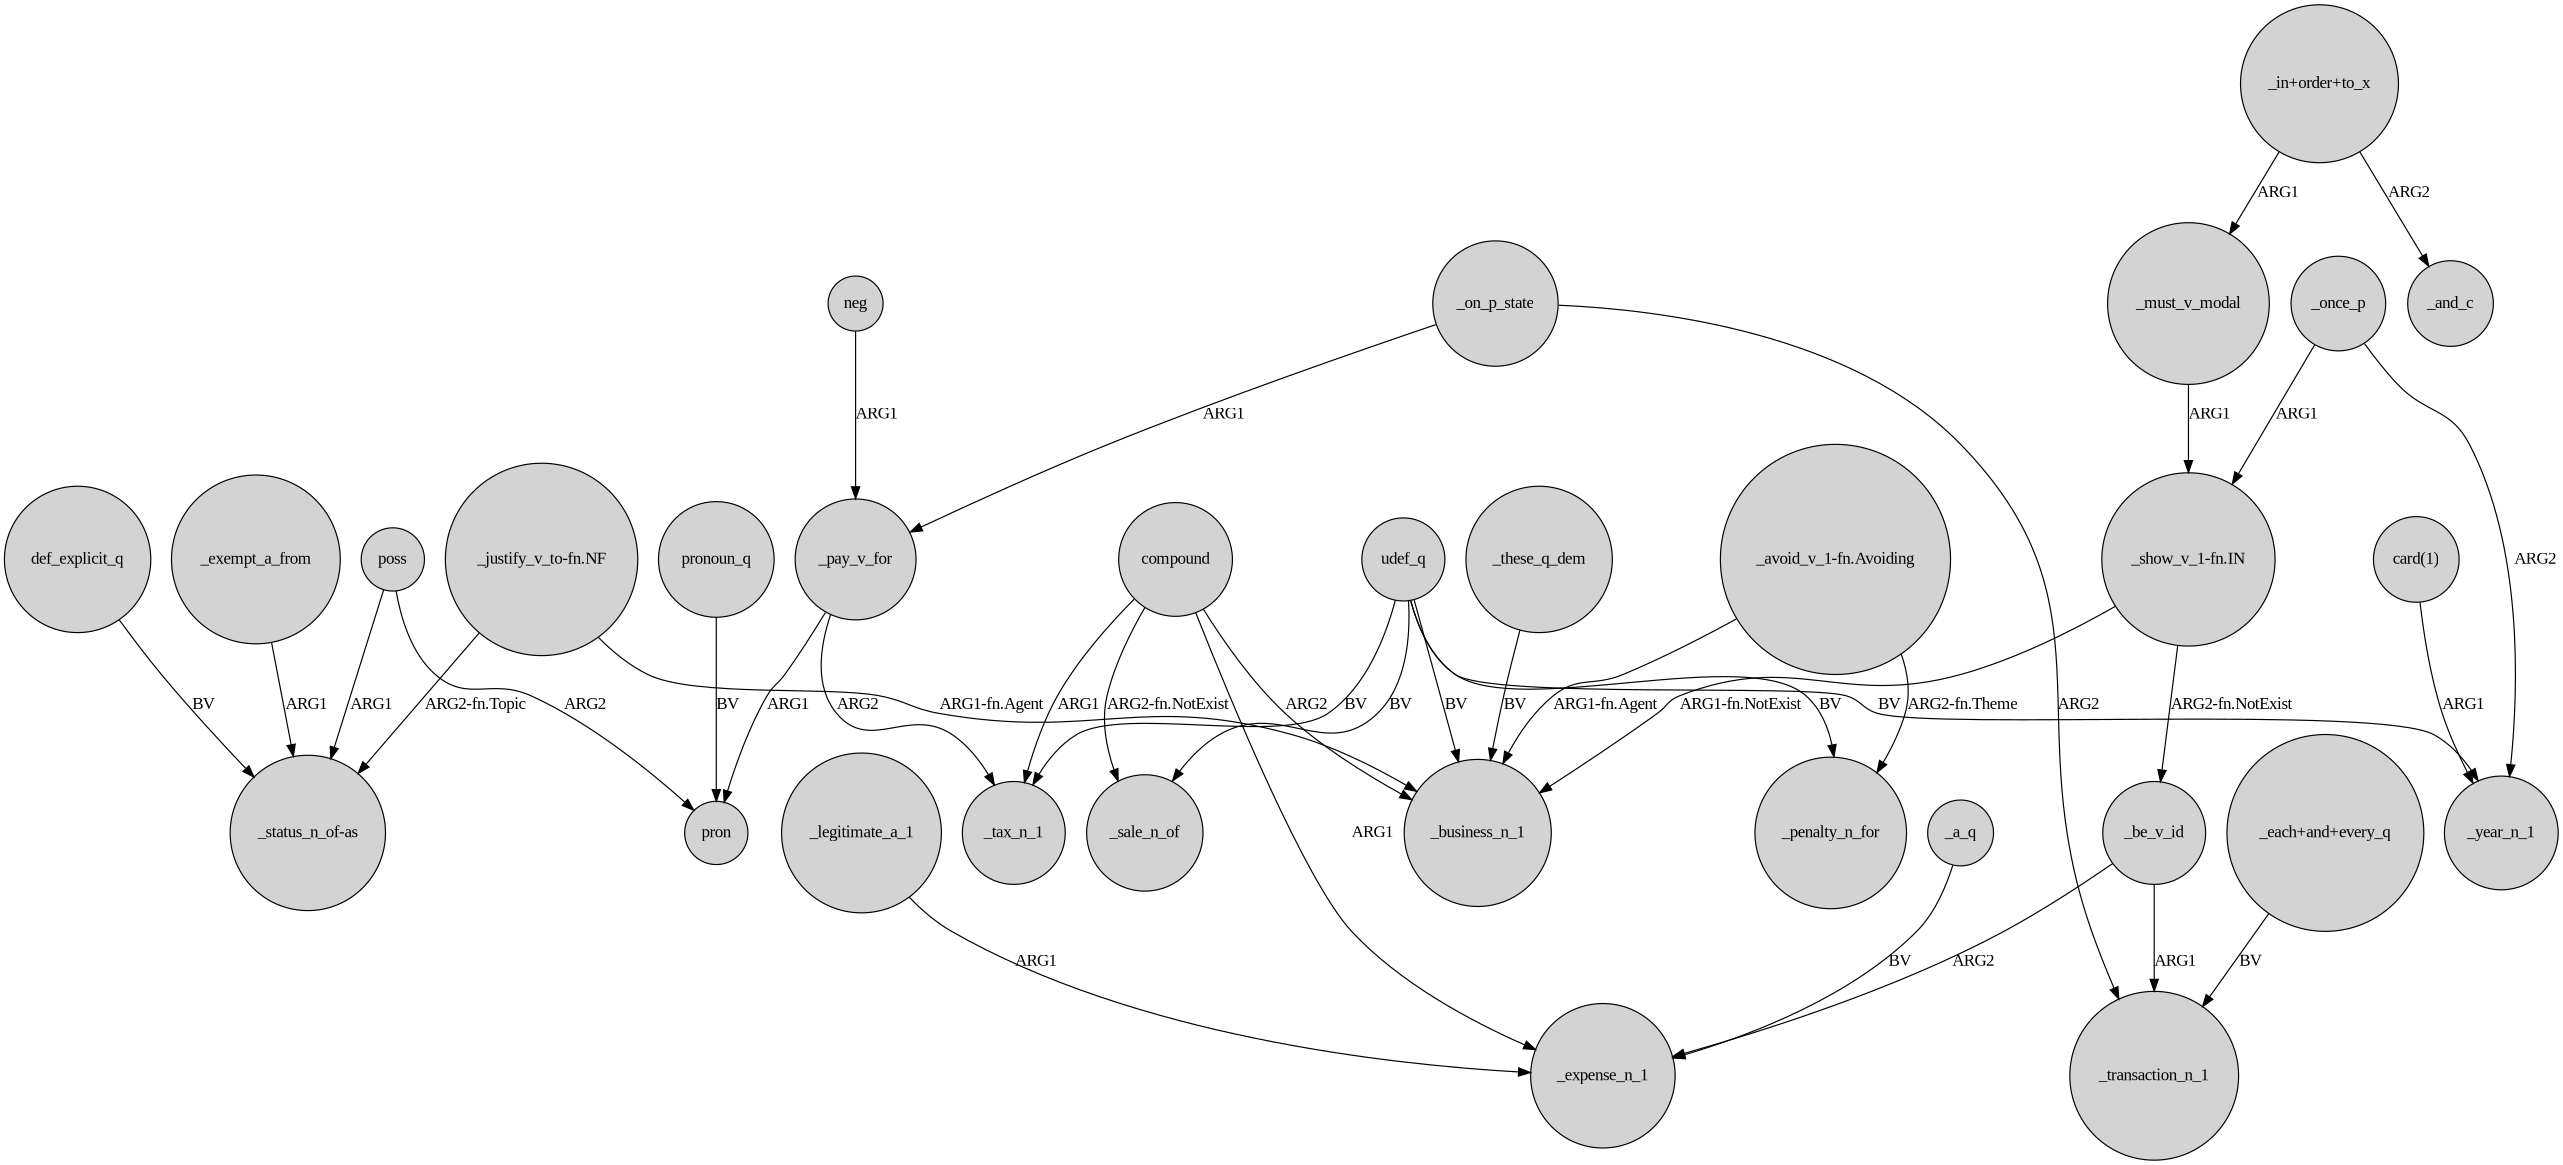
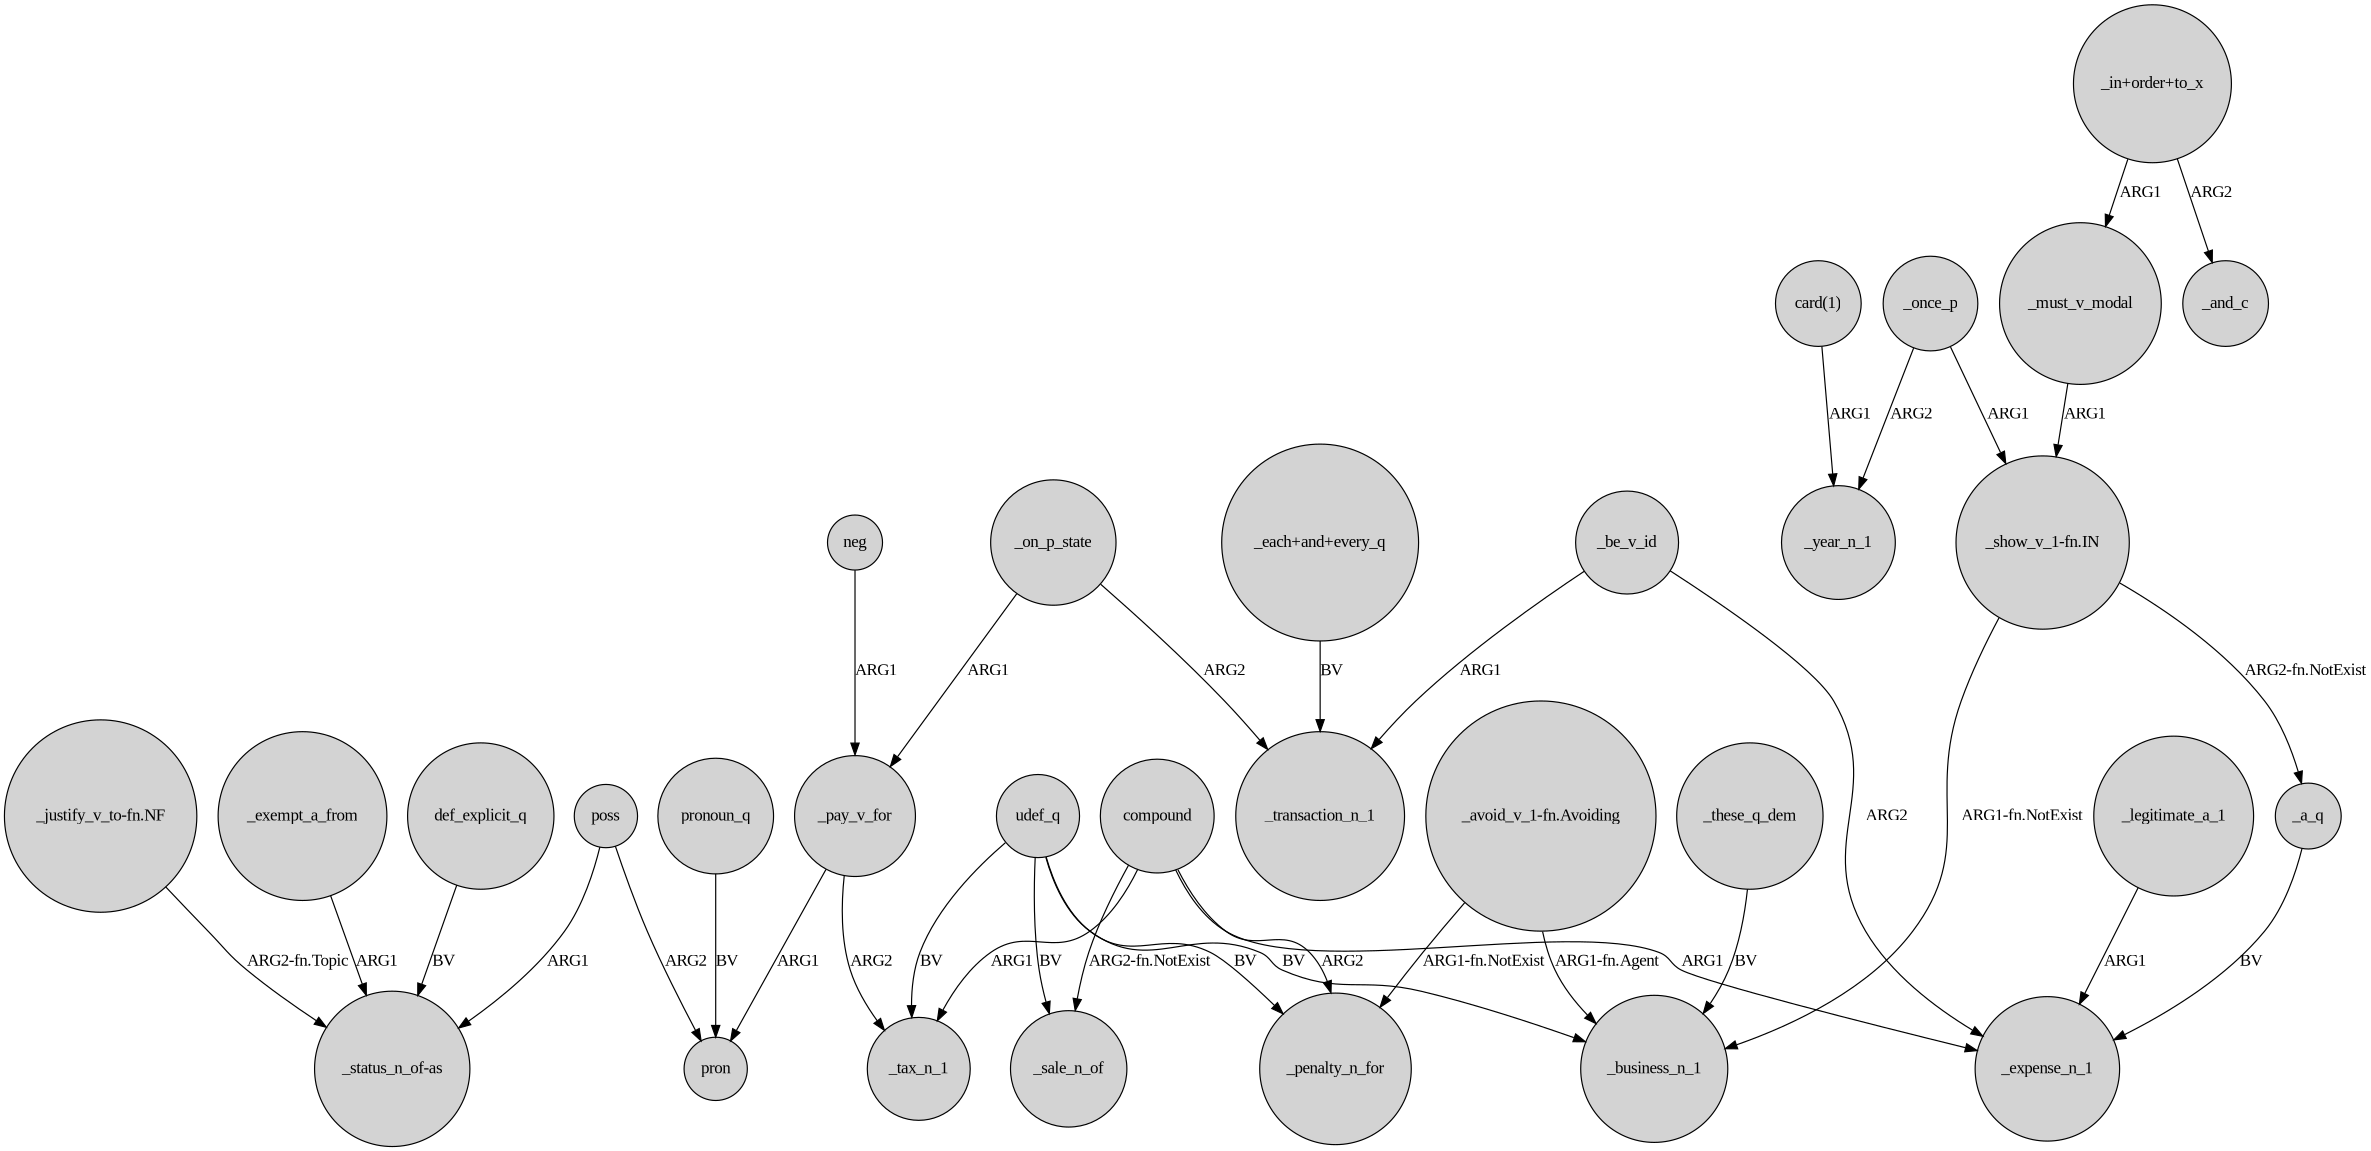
  digraph {
    fontname="Liberation Serif"
    node [fontname="Liberation Serif" shape=circle style=filled]
    edge [fontname="Liberation Serif"]
    neg
    _pay_v_for
    pron
    _tax_n_1
    compound
    _expense_n_1
    _business_n_1
    _sale_n_of
    "_each+and+every_q"
    _transaction_n_1
    poss
    "_status_n_of-as"
    _on_p_state
    "_avoid_v_1-fn.Avoiding"
    _penalty_n_for
    "_justify_v_to-fn.NF"
    _once_p
    _year_n_1
    "_show_v_1-fn.IN"
    _be_v_id
    _must_v_modal
    pronoun_q
    udef_q
    _exempt_a_from
    def_explicit_q
    "card(1)"
    "_in+order+to_x"
    _and_c
    _these_q_dem
    _a_q
    _legitimate_a_1
    neg -> _pay_v_for [label=ARG1]
    _pay_v_for -> pron [label=ARG1]
    _pay_v_for -> _tax_n_1 [label=ARG2]
    compound -> _tax_n_1 [label=ARG1]
    compound -> _expense_n_1 [label=ARG1]
-   compound -> _business_n_1 [label=ARG2]
+   compound -> _penalty_n_for [label=ARG2]
    compound -> _sale_n_of [label="ARG2-fn.NotExist"]
    "_each+and+every_q" -> _transaction_n_1 [label=BV]
    poss -> pron [label=ARG2]
    poss -> "_status_n_of-as" [label=ARG1]
    _on_p_state -> _pay_v_for [label=ARG1]
    _on_p_state -> _transaction_n_1 [label=ARG2]
    "_avoid_v_1-fn.Avoiding" -> _business_n_1 [label="ARG1-fn.Agent"]
-   "_avoid_v_1-fn.Avoiding" -> _penalty_n_for [label="ARG2-fn.Theme"]
-   "_justify_v_to-fn.NF" -> _business_n_1 [label="ARG1-fn.Agent"]
+   "_avoid_v_1-fn.Avoiding" -> _penalty_n_for [label="ARG1-fn.NotExist"]
    "_justify_v_to-fn.NF" -> "_status_n_of-as" [label="ARG2-fn.Topic"]
    _once_p -> _year_n_1 [label=ARG2]
    _once_p -> "_show_v_1-fn.IN" [label=ARG1]
    "_show_v_1-fn.IN" -> _business_n_1 [label="ARG1-fn.NotExist"]
-   "_show_v_1-fn.IN" -> _be_v_id [label="ARG2-fn.NotExist"]
+   "_show_v_1-fn.IN" -> _a_q [label="ARG2-fn.NotExist"]
    _be_v_id -> _expense_n_1 [label=ARG2]
    _be_v_id -> _transaction_n_1 [label=ARG1]
    _must_v_modal -> "_show_v_1-fn.IN" [label=ARG1]
    pronoun_q -> pron [label=BV]
    udef_q -> _tax_n_1 [label=BV]
    udef_q -> _business_n_1 [label=BV]
    udef_q -> _sale_n_of [label=BV]
    udef_q -> _penalty_n_for [label=BV]
-   udef_q -> _year_n_1 [label=BV]
    _exempt_a_from -> "_status_n_of-as" [label=ARG1]
    def_explicit_q -> "_status_n_of-as" [label=BV]
    "card(1)" -> _year_n_1 [label=ARG1]
    "_in+order+to_x" -> _must_v_modal [label=ARG1]
    "_in+order+to_x" -> _and_c [label=ARG2]
    _these_q_dem -> _business_n_1 [label=BV]
    _a_q -> _expense_n_1 [label=BV]
    _legitimate_a_1 -> _expense_n_1 [label=ARG1]
  }
